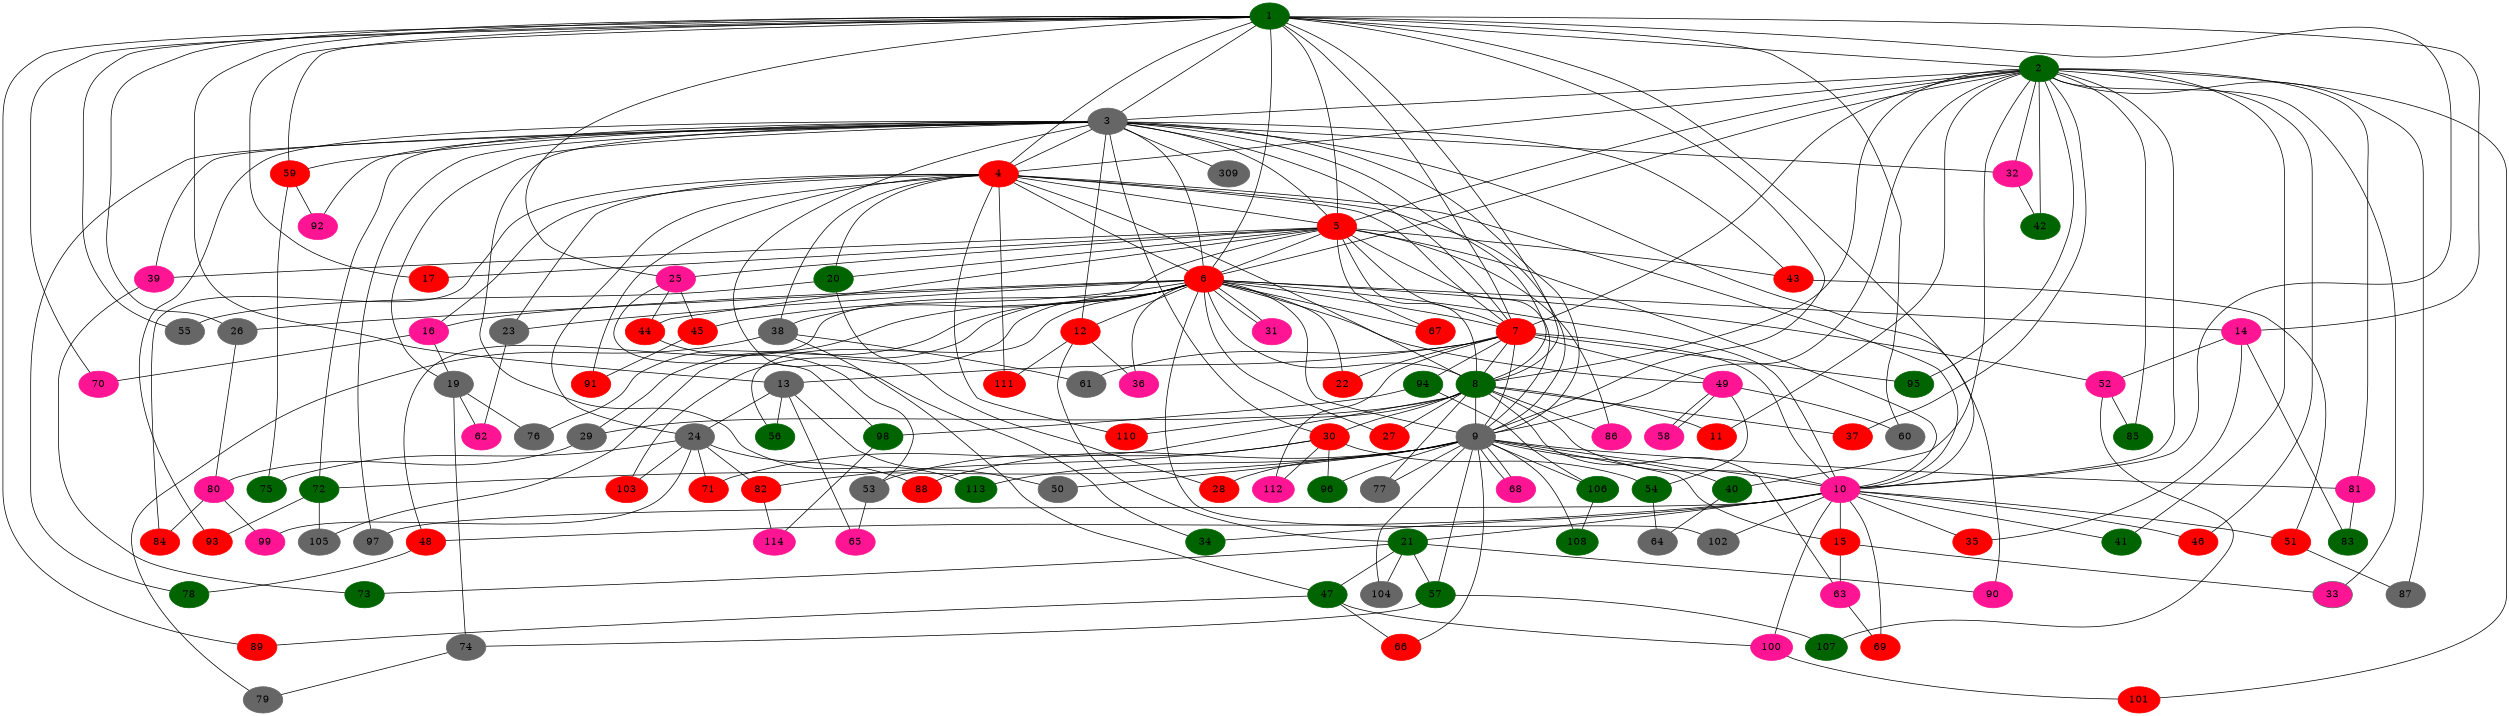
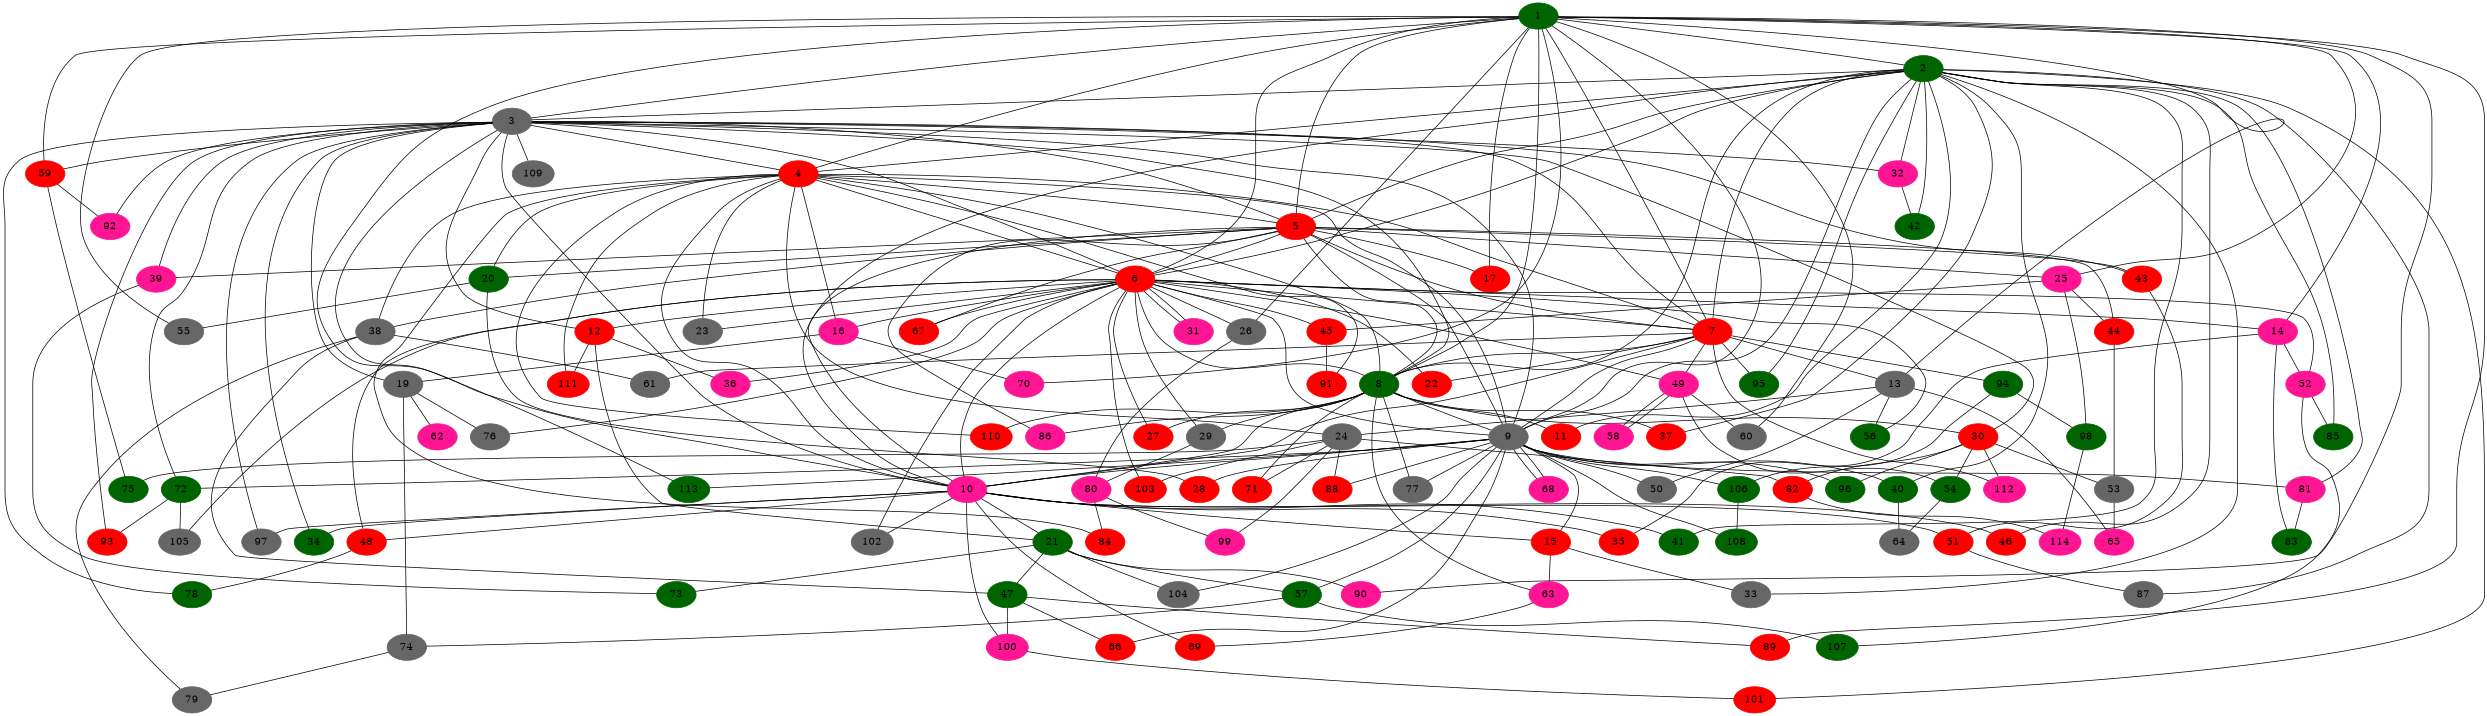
  graph {
    node [color=red style=filled]
    1 [color=darkgreen]
    2 [color=darkgreen]
    3 [color=gray40]
    4
    5
    6
    7
    8 [color=darkgreen]
    9 [color=gray40]
    10 [color=deeppink]
    13 [color=gray40]
    14 [color=deeppink]
    17
    25 [color=deeppink]
    26 [color=gray40]
    55 [color=gray40]
    59
    60 [color=gray40]
    70 [color=deeppink]
    89
    90 [color=deeppink]
    11
    32 [color=deeppink]
-   33 [color=gray40 fillcolor=deeppink]
+   33 [color=gray40]
    37
    40 [color=darkgreen]
    41 [color=darkgreen]
    42 [color=darkgreen]
    46
    81 [color=deeppink]
    85 [color=darkgreen]
    87 [color=gray40]
    95 [color=darkgreen]
    101
    12
    19 [color=gray40]
    30
    34 [color=darkgreen]
    39 [color=deeppink]
    43
    72 [color=darkgreen]
    78 [color=darkgreen]
    92 [color=deeppink]
    93
    97 [color=gray40]
-   109 [color=gray40 label=309]
+   109 [color=gray40]
    113 [color=darkgreen]
    16 [color=deeppink]
    20 [color=darkgreen]
    23 [color=gray40]
    24 [color=gray40]
    38 [color=gray40]
    84
    91
    110
    111
    44
    67
    86 [color=deeppink]
    22
    27
    29 [color=gray40]
    31 [color=deeppink]
    36 [color=deeppink]
    45
    48
    49 [color=deeppink]
    52 [color=deeppink]
    56 [color=darkgreen]
    76 [color=gray40]
    102 [color=gray40]
    103
    105 [color=gray40]
    61 [color=gray40]
    94 [color=darkgreen]
    112 [color=deeppink]
    63 [color=deeppink]
    71
    77 [color=gray40]
    15
    28
    50 [color=gray40]
    57 [color=darkgreen]
    66
    68 [color=deeppink]
    88
    96 [color=darkgreen]
    104 [color=gray40]
    106 [color=darkgreen]
    108 [color=darkgreen]
    21 [color=darkgreen]
    35
    51
    69
    100 [color=deeppink]
    65 [color=deeppink]
    83 [color=darkgreen]
    98 [color=darkgreen]
    80 [color=deeppink]
    75 [color=darkgreen]
    64 [color=gray40]
    62 [color=deeppink]
    74 [color=gray40]
    82
    53 [color=gray40]
    54 [color=darkgreen]
    73 [color=darkgreen]
    99 [color=deeppink]
    47 [color=darkgreen]
    79 [color=gray40]
    58 [color=deeppink]
    107 [color=darkgreen]
    114 [color=deeppink]
    1 -- 2
    1 -- 3
    1 -- 4
    1 -- 5
    1 -- 6
    1 -- 7
    1 -- 8
    1 -- 9
    1 -- 10
    1 -- 13
    1 -- 14
    1 -- 17
    1 -- 25
    1 -- 26
    1 -- 55
    1 -- 59
    1 -- 60
    1 -- 70
    1 -- 89
    1 -- 90
    2 -- 3
    2 -- 4
    2 -- 5
    2 -- 6
    2 -- 7
    2 -- 8
    2 -- 9
    2 -- 10
    2 -- 11
    2 -- 32
    2 -- 33
    2 -- 37
    2 -- 40
    2 -- 41
    2 -- 42
    2 -- 46
    2 -- 81
    2 -- 85
    2 -- 87
    2 -- 95
    2 -- 101
    3 -- 4
    3 -- 5
    3 -- 6
    3 -- 7
    3 -- 8
    3 -- 9
    3 -- 10
    3 -- 59
    3 -- 32
    3 -- 12
    3 -- 19
    3 -- 30
    3 -- 34
    3 -- 39
    3 -- 43
    3 -- 72
    3 -- 78
    3 -- 92
    3 -- 93
    3 -- 97
    3 -- 109
    3 -- 113
    4 -- 5
    4 -- 6
    4 -- 7
    4 -- 8
    4 -- 9
    4 -- 10
    4 -- 16
    4 -- 20
    4 -- 23
    4 -- 24
    4 -- 38
    4 -- 84
    4 -- 91
    4 -- 110
    4 -- 111
    5 -- 6
    5 -- 7
    5 -- 8
    5 -- 9
    5 -- 10
    5 -- 17
    5 -- 25
    5 -- 39
    5 -- 43
    5 -- 20
    5 -- 38
    5 -- 44
    5 -- 67
    5 -- 86
    6 -- 7
    6 -- 8
    6 -- 9
    6 -- 10
    6 -- 14
    6 -- 26
    6 -- 12
    6 -- 16
    6 -- 23
    6 -- 67
    6 -- 22
    6 -- 27
    6 -- 29
    6 -- 31
    6 -- 31
    6 -- 36
    6 -- 45
    6 -- 48
    6 -- 49
    6 -- 52
    6 -- 56
    6 -- 76
    6 -- 102
    6 -- 103
    6 -- 105
    7 -- 8
    7 -- 9
    7 -- 10
    7 -- 13
    7 -- 95
    7 -- 22
    7 -- 49
    7 -- 61
    7 -- 94
    7 -- 112
    8 -- 9
    8 -- 10
    8 -- 11
    8 -- 37
    8 -- 30
    8 -- 110
    8 -- 86
    8 -- 27
    8 -- 29
    8 -- 63
    8 -- 71
    8 -- 77
    9 -- 10
    9 -- 40
    9 -- 81
    9 -- 72
    9 -- 113
    9 -- 77
    9 -- 15
    9 -- 28
    9 -- 50
    9 -- 57
    9 -- 66
    9 -- 68
    9 -- 68
    9 -- 88
    9 -- 96
    9 -- 104
    9 -- 106
    9 -- 108
    10 -- 41
    10 -- 46
    10 -- 34
    10 -- 97
    10 -- 48
    10 -- 102
    10 -- 15
    10 -- 21
    10 -- 35
    10 -- 51
    10 -- 69
    10 -- 100
    13 -- 24
    13 -- 56
    13 -- 50
    13 -- 65
    14 -- 52
    14 -- 35
    14 -- 83
    25 -- 44
    25 -- 45
    25 -- 98
    26 -- 80
    59 -- 92
    59 -- 75
    32 -- 42
    40 -- 64
    81 -- 83
    12 -- 111
    12 -- 36
    12 -- 21
    19 -- 76
    19 -- 62
    19 -- 74
    30 -- 112
    30 -- 96
    30 -- 82
    30 -- 53
    30 -- 54
    39 -- 73
    43 -- 51
    72 -- 93
    72 -- 105
    16 -- 70
    16 -- 19
    20 -- 55
    20 -- 28
-   23 -- 62
    24 -- 103
    24 -- 71
    24 -- 88
    24 -- 75
    24 -- 82
    24 -- 99
    38 -- 61
    38 -- 47
    38 -- 79
    44 -- 53
    29 -- 80
    45 -- 91
    48 -- 78
    49 -- 60
    49 -- 54
    49 -- 58
    49 -- 58
    52 -- 85
    52 -- 107
    94 -- 106
    94 -- 98
    63 -- 69
    15 -- 33
    15 -- 63
    57 -- 74
    57 -- 107
    106 -- 108
    21 -- 90
    21 -- 57
    21 -- 104
    21 -- 73
    21 -- 47
    51 -- 87
    100 -- 101
    98 -- 114
    80 -- 84
    80 -- 99
    74 -- 79
    82 -- 114
    53 -- 65
    54 -- 64
    47 -- 89
    47 -- 66
    47 -- 100
  }
